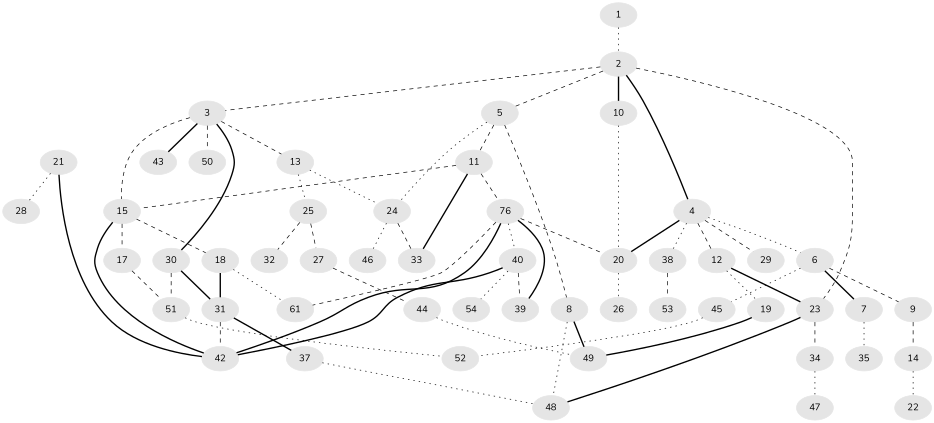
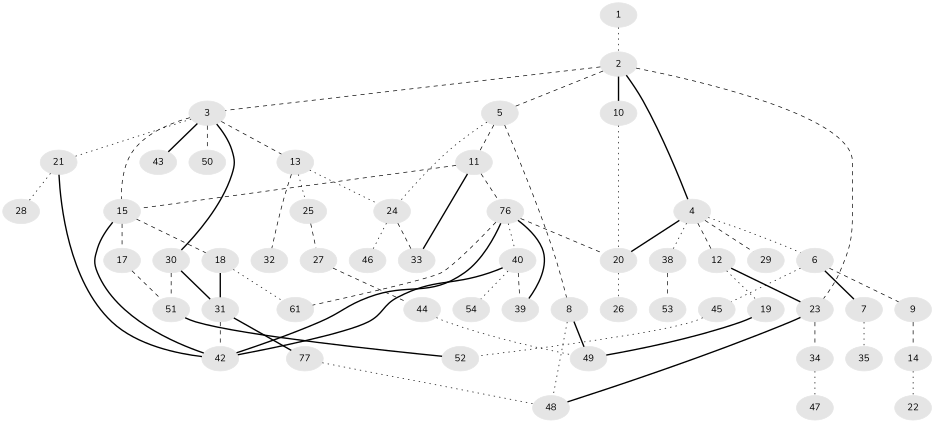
  graph {
    fontname=Nunito
    node [color=gray90 fontname=Nunito style=filled]
    edge [fontname=Nunito style=dashed]
    1
    2
    3
    4
    5
    10
    23
    13
    15
    21
    30
    43
    50
    6
    12
    20
    29
    38
    8
    11
    24
    48
    34
    25
    32
    17
    18
    42
    28
    51
    31
    7
    9
    45
    19
    26
    53
    49
    n39 [label=76]
    33
    46
    35
    14
    52
    22
    39
    40
    n48 [label=61]
    27
    54
-   37
+   37 [label=77]
    47
    44
    1 -- 2 [style=dotted]
    2 -- 3
    2 -- 4 [style=bold]
    2 -- 5
    2 -- 10 [style=bold]
    2 -- 23
    3 -- 13
    3 -- 15
+   3 -- 21 [style=dotted]
    3 -- 30 [style=bold]
    3 -- 43 [style=bold]
    3 -- 50
    4 -- 6 [style=dotted]
    4 -- 12
    4 -- 20 [style=bold]
    4 -- 29
    4 -- 38 [style=dotted]
    5 -- 8
    5 -- 11
    5 -- 24 [style=dotted]
    10 -- 20 [style=dotted]
    23 -- 48 [style=bold]
    23 -- 34
    13 -- 24 [style=dotted]
    13 -- 25 [style=dotted]
-   25 -- 32
+   13 -- 32
    15 -- 17
    15 -- 18
    15 -- 42 [style=bold]
    21 -- 42 [style=bold]
    21 -- 28 [style=dotted]
    30 -- 51
    30 -- 31 [style=bold]
    6 -- 7 [style=bold]
    6 -- 9
    6 -- 45 [style=dotted]
    12 -- 23 [style=bold]
    12 -- 19 [style=dotted]
    20 -- 26 [style=dotted]
    38 -- 53
    8 -- 48 [style=dotted]
    8 -- 49 [style=bold]
    11 -- 15
    11 -- n39
    11 -- 33 [style=bold]
    24 -- 33
    24 -- 46 [style=dotted]
    34 -- 47 [style=dotted]
    25 -- 27
    17 -- 51
    18 -- 31 [style=bold]
    18 -- n48 [style=dotted]
-   51 -- 52 [style=dotted]
+   51 -- 52 [style=bold]
    31 -- 42
    31 -- 37 [style=bold]
    7 -- 35 [style=dotted]
    9 -- 14
    45 -- 52 [style=dotted]
    19 -- 49 [style=bold]
    n39 -- 20
    n39 -- 42 [style=bold]
    n39 -- 39 [style=bold]
    n39 -- 40 [style=dotted]
    n39 -- n48
    14 -- 22 [style=dotted]
    40 -- 42 [style=bold]
    40 -- 39
    40 -- 54 [style=dotted]
    27 -- 44
    37 -- 48 [style=dotted]
    44 -- 49 [style=dotted]
  }
